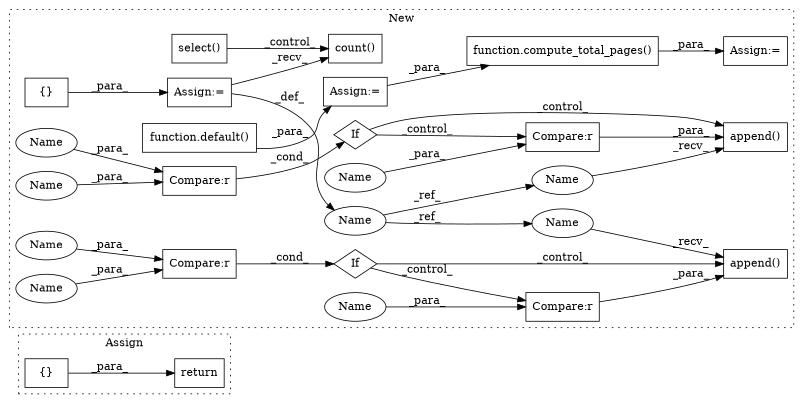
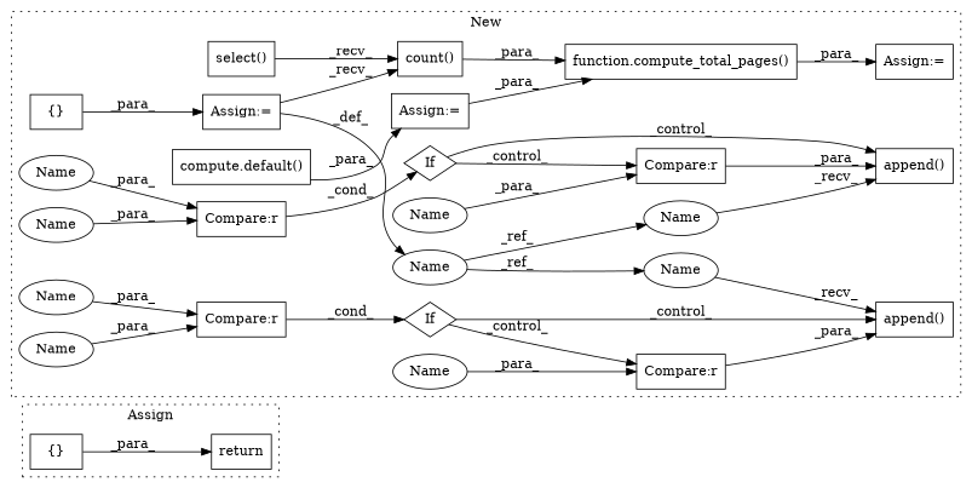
  digraph {
    rankdir=LR
    node [a=87 l=3 s=1855 shape=box]
    n1 [a=93 l=7 label=return s=958]
    n2 [a=95 l="2,1" label="{}" s="965,966"]
    n3 [a=75 l=21 label="select()" s=1805]
    n4 [a=68 label="Assign:=" s=2212]
    n5 [a=59 l="2,1" label="{}" s="1845,1845"]
-   n6 [a=75 l="8,1" label="function.default()" s="2159,2195"]
+   n6 [a=75 l="8,1" label="compute.default()" s="2159,2195"]
    n7 [a=75 l="18,1" label="append()" s="1882,1927"]
    n8 [a=96 label=If s=1852 shape=diamond]
    n9 [a=40 l=17 label="Compare:r"]
    n10 [a=75 l=13 label="count()" s=2235]
    n11 [a=40 l=27 label="Compare:r" s=1900]
    n12 [a=75 l="18,1" label="append()" s="1965,2014"]
    n13 [a=96 label=If s=1933 shape=diamond]
    n14 [a=40 l=19 label="Compare:r" s=1936]
    n15 [a=40 l=31 label="Compare:r" s=1983]
    n16 [l=10 label=Name s=1832 shape=ellipse]
    n17 [a=75 l="20,1" label="function.compute_total_pages()" s="2215,2259"]
    n18 [a=68 label="Assign:=" s=2156]
    n19 [a=68 label="Assign:=" s=1842]
    n20 [l=10 label=Name s=1882 shape=ellipse]
    n21 [l=10 label=Name s=1965 shape=ellipse]
    n22 [l=4 label=Name s=1951 shape=ellipse]
    n23 [l=4 label=Name s=1868 shape=ellipse]
    n24 [l=7 label=Name s=2007 shape=ellipse]
    n25 [l=7 label=Name s=1936 shape=ellipse]
    n26 [l=5 label=Name s=1922 shape=ellipse]
    n27 [l=5 label=Name shape=ellipse]
    subgraph cluster_1 {
      label=Assign
      style=dotted
      n1
      n2
    }
    subgraph cluster_2 {
      label=New
      style=dotted
      n3
      n4
      n5
      n6
      n7
      n8
      n9
      n10
      n11
      n12
      n13
      n14
      n15
      n16
      n17
      n18
      n19
      n20
      n21
      n22
      n23
      n24
      n25
      n26
      n27
    }
    n2 -> n1 [label=_para_]
-   n3 -> n10 [label=_control_]
+   n3 -> n10 [label=_recv_]
    n5 -> n19 [label=_para_]
    n6 -> n18 [label=_para_]
    n8 -> n7 [label=_control_]
    n8 -> n11 [label=_control_]
    n9 -> n8 [label=_cond_]
+   n10 -> n17 [label=_para_]
    n11 -> n7 [label=_para_]
    n13 -> n12 [label=_control_]
    n13 -> n15 [label=_control_]
    n14 -> n13 [label=_cond_]
    n15 -> n12 [label=_para_]
    n16 -> n20 [label=_ref_]
    n16 -> n21 [label=_ref_]
    n17 -> n4 [label=_para_]
    n18 -> n17 [label=_para_]
    n19 -> n10 [label=_recv_]
    n19 -> n16 [label=_def_]
    n20 -> n7 [label=_recv_]
    n21 -> n12 [label=_recv_]
    n22 -> n14 [label=_para_]
    n23 -> n9 [label=_para_]
    n24 -> n15 [label=_para_]
    n25 -> n14 [label=_para_]
    n26 -> n11 [label=_para_]
    n27 -> n9 [label=_para_]
  }
